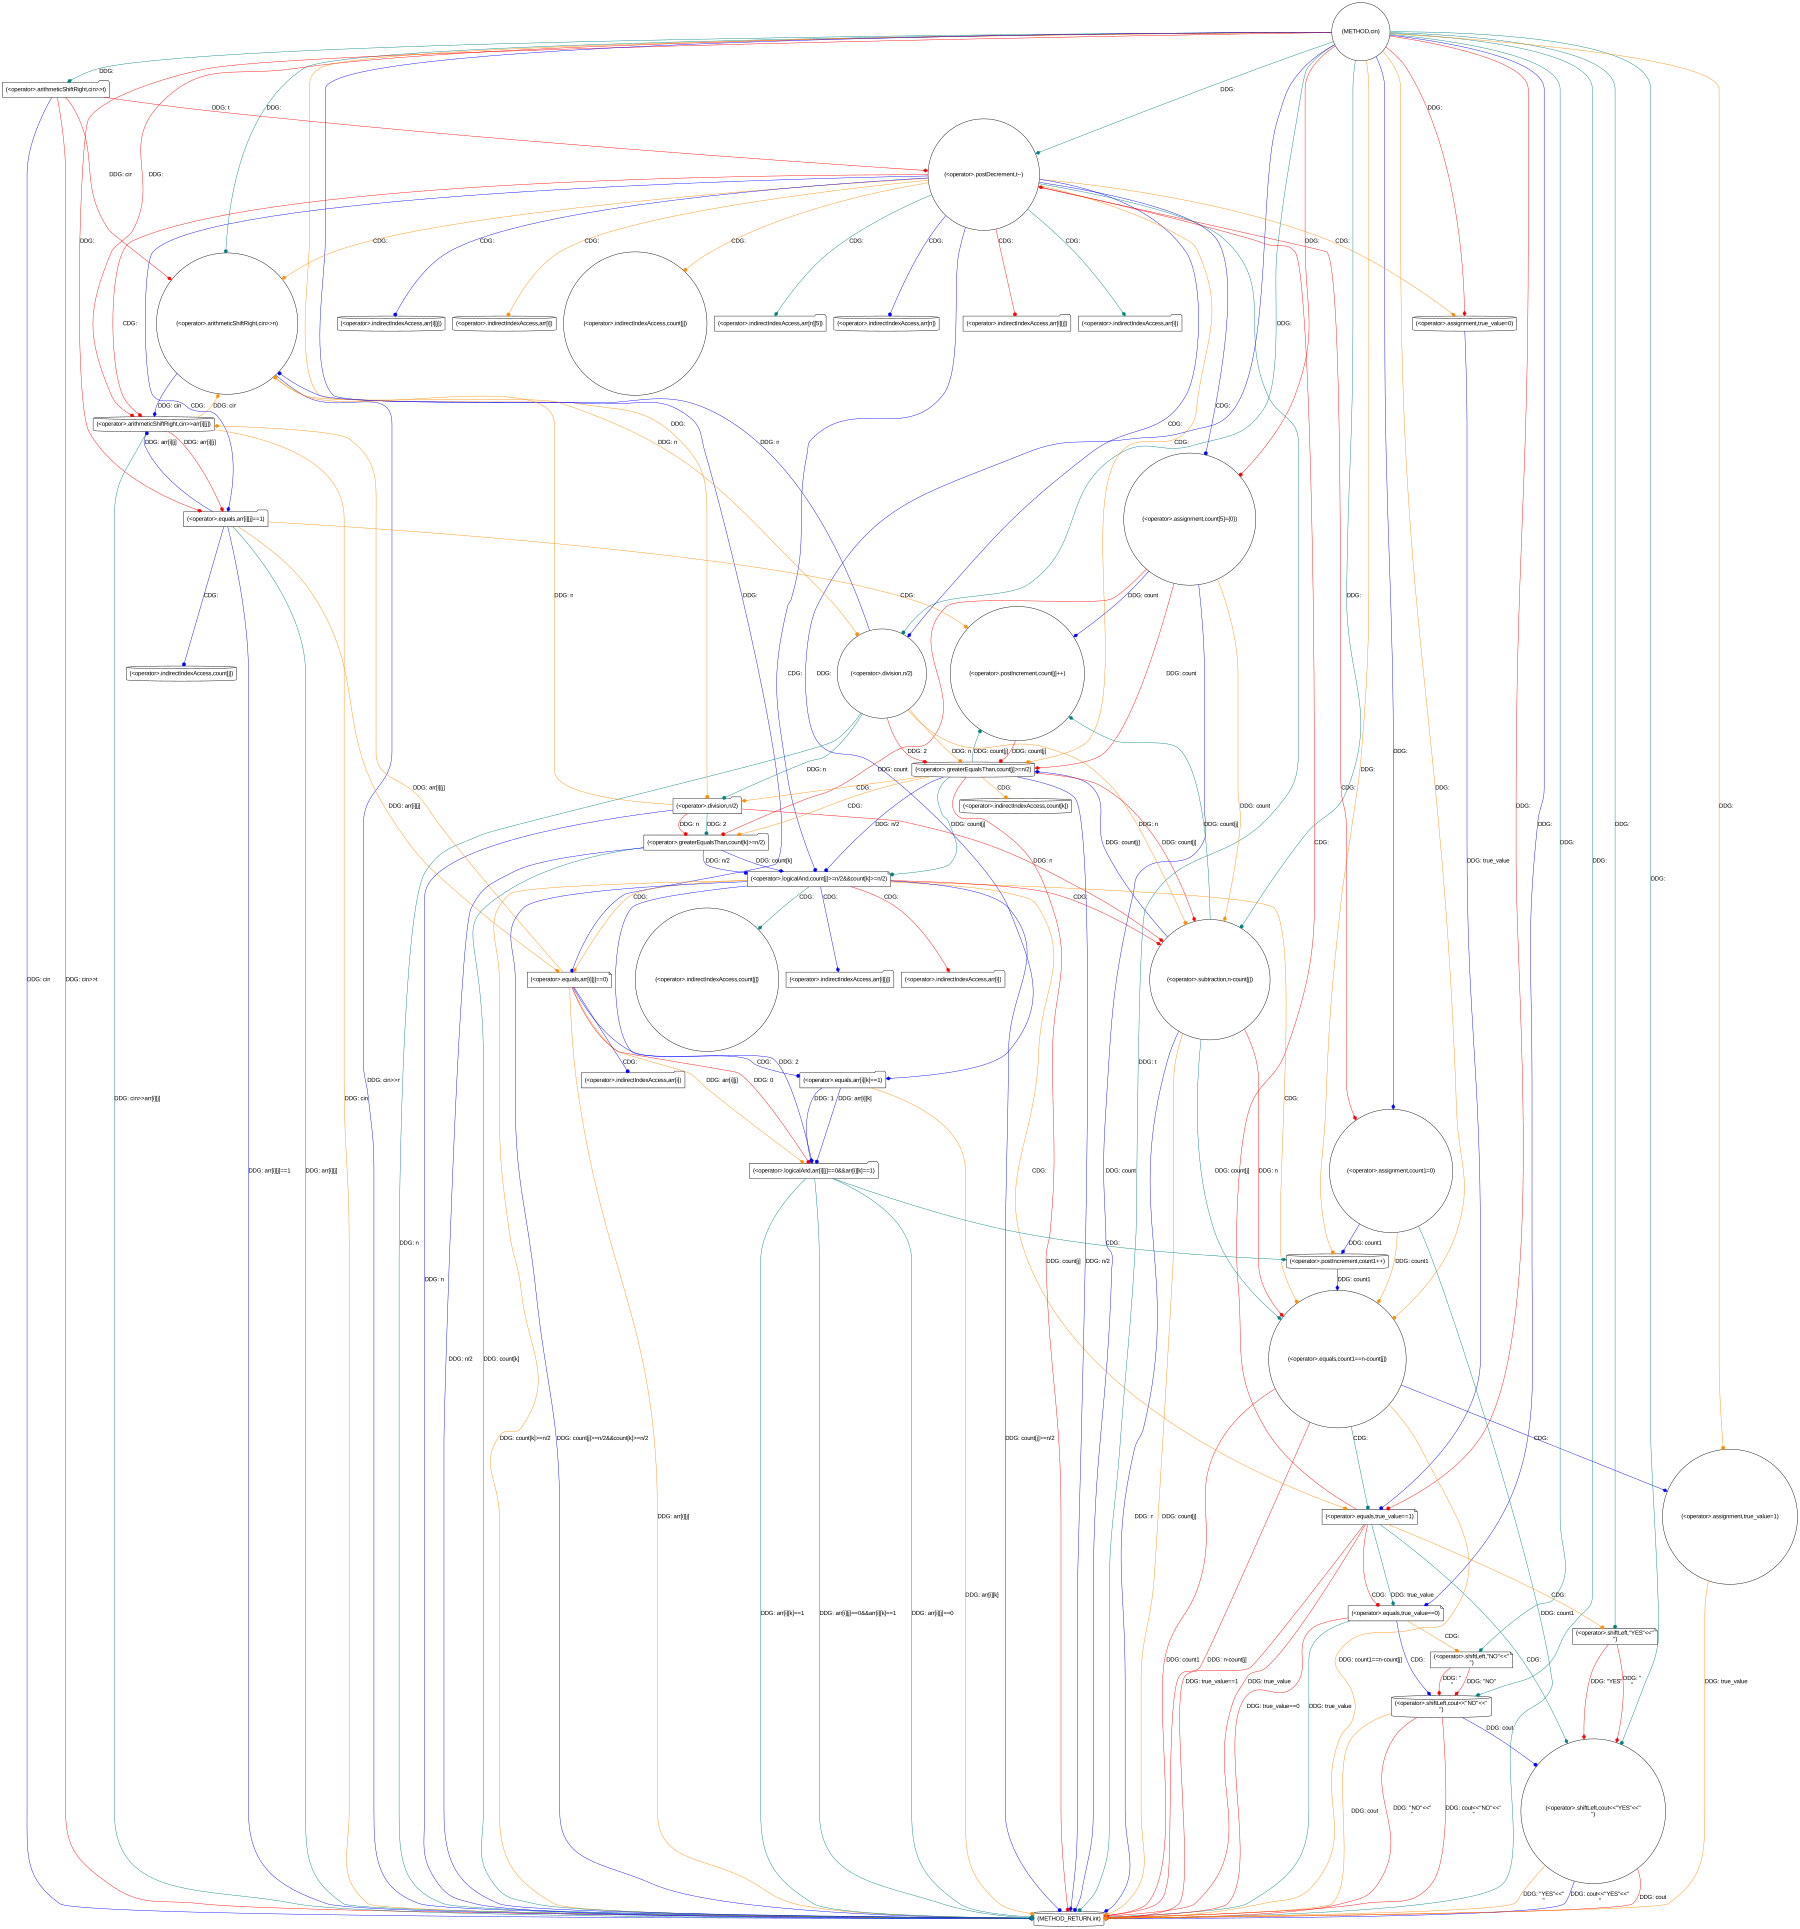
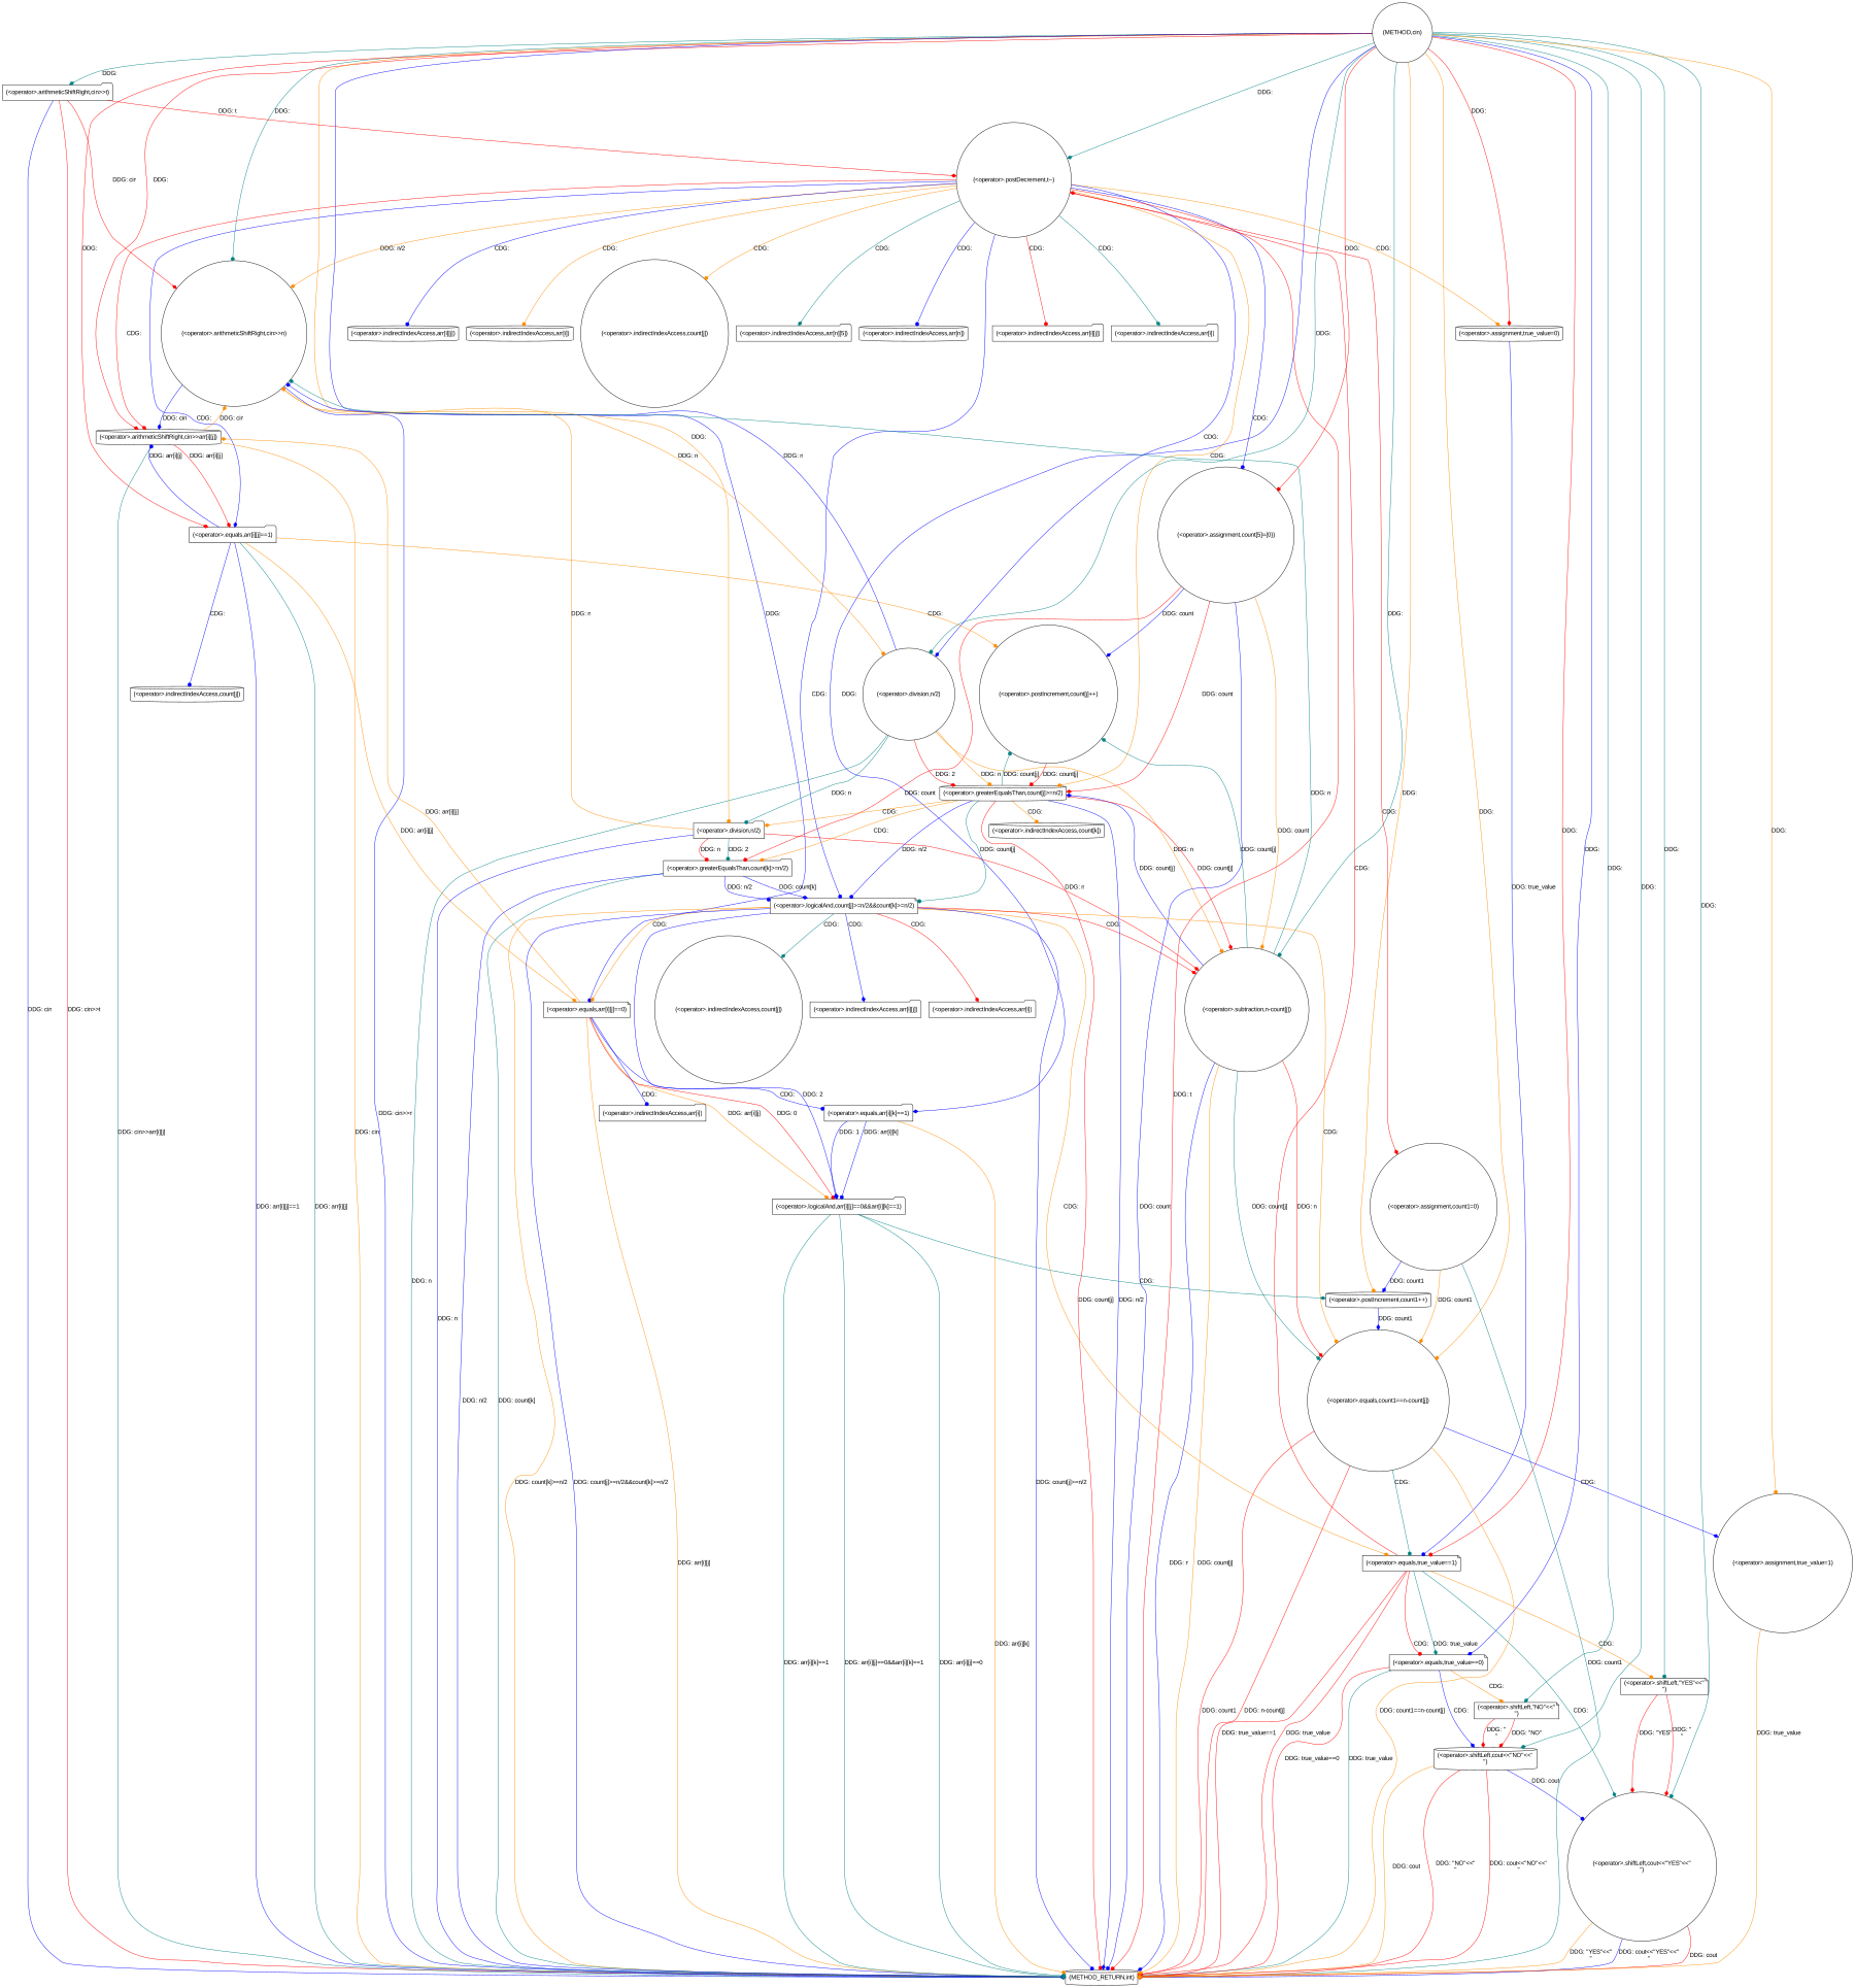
  digraph {
    fontname="Liberation Sans"
    node [fontname="Liberation Sans" shape=circle]
    edge [arrowhead=diamond color=blue fontname="Liberation Sans"]
    n1 [label="(METHOD,cin)"]
    n2 [label="(<operator>.arithmeticShiftRight,cin>>t)" shape=folder]
    n3 [label="(<operator>.postDecrement,t--)"]
    n4 [label="(<operator>.arithmeticShiftRight,cin>>n)"]
    n5 [label="(<operator>.assignment,count[5]={0})"]
    n6 [label="(<operator>.assignment,true_value=0)" shape=cylinder]
    n7 [label="(<operator>.equals,true_value==0)" shape=note]
    n8 [label="(<operator>.shiftLeft,cout<<\"NO\"<<\"\n\")" shape=cylinder]
    n9 [label="(<operator>.arithmeticShiftRight,cin>>arr[i][j])" shape=cylinder]
    n10 [label="(<operator>.assignment,count1=0)"]
    n11 [label="(<operator>.equals,true_value==1)" shape=note]
    n12 [label="(<operator>.equals,arr[i][j]==1)" shape=folder]
    n13 [label="(<operator>.shiftLeft,cout<<\"YES\"<<\"\n\")"]
    n14 [label="(<operator>.shiftLeft,\"NO\"<<\"\n\")" shape=note]
    n15 [label="(<operator>.equals,count1==n-count[j])"]
    n16 [label="(<operator>.shiftLeft,\"YES\"<<\"\n\")" shape=note]
    n17 [label="(<operator>.division,n/2)"]
    n18 [label="(<operator>.division,n/2)" shape=folder]
    n19 [label="(<operator>.postIncrement,count1++)" shape=cylinder]
    n20 [label="(<operator>.assignment,true_value=1)"]
    n21 [label="(<operator>.subtraction,n-count[j])"]
    n22 [label="(<operator>.equals,arr[i][j]==0)" shape=note]
    n23 [label="(<operator>.equals,arr[i][k]==1)" shape=folder]
    n24 [label="(METHOD_RETURN,int)" shape=cylinder]
    n25 [label="(<operator>.logicalAnd,count[j]>=n/2&&count[k]>=n/2)" shape=note]
    n26 [label="(<operator>.greaterEqualsThan,count[j]>=n/2)" shape=cylinder]
    n27 [label="(<operator>.indirectIndexAccess,arr[n][5])" shape=folder]
    n28 [label="(<operator>.indirectIndexAccess,arr[n])" shape=cylinder]
    n29 [label="(<operator>.indirectIndexAccess,arr[i][j])" shape=folder]
    n30 [label="(<operator>.indirectIndexAccess,arr[i])" shape=folder]
    n31 [label="(<operator>.indirectIndexAccess,arr[i][j])" shape=cylinder]
    n32 [label="(<operator>.indirectIndexAccess,arr[i])" shape=cylinder]
    n33 [label="(<operator>.indirectIndexAccess,count[j])"]
    n34 [label="(<operator>.postIncrement,count[j]++)"]
    n35 [label="(<operator>.greaterEqualsThan,count[k]>=n/2)" shape=folder]
    n36 [label="(<operator>.indirectIndexAccess,count[j])" shape=cylinder]
    n37 [label="(<operator>.logicalAnd,arr[i][j]==0&&arr[i][k]==1)" shape=folder]
    n38 [label="(<operator>.indirectIndexAccess,arr[i])" shape=folder]
    n39 [label="(<operator>.indirectIndexAccess,count[j])"]
    n40 [label="(<operator>.indirectIndexAccess,arr[i][j])" shape=folder]
    n41 [label="(<operator>.indirectIndexAccess,arr[i])" shape=folder]
    n42 [label="(<operator>.indirectIndexAccess,count[k])" shape=cylinder]
    n1 -> n2 [color=teal label="DDG: "]
    n1 -> n3 [color=teal label="DDG: "]
    n1 -> n4 [arrowhead=dot color=teal label="DDG: "]
    n1 -> n5 [arrowhead=dot color=red label="DDG: "]
    n1 -> n6 [color=red label="DDG: "]
    n1 -> n7 [label="DDG: "]
    n1 -> n8 [color=teal label="DDG: "]
    n1 -> n9 [color=red label="DDG: "]
-   n1 -> n10 [label="DDG: "]
    n1 -> n11 [arrowhead=dot color=red label="DDG: "]
    n1 -> n12 [color=red label="DDG: "]
    n1 -> n13 [arrowhead=dot color=teal label="DDG: "]
    n1 -> n14 [color=teal label="DDG: "]
    n1 -> n15 [arrowhead=dot color=darkorange label="DDG: "]
    n1 -> n16 [arrowhead=dot color=teal label="DDG: "]
    n1 -> n17 [arrowhead=dot color=teal label="DDG: "]
    n1 -> n18 [arrowhead=dot color=darkorange label="DDG: "]
    n1 -> n19 [arrowhead=dot color=darkorange label="DDG: "]
    n1 -> n20 [arrowhead=dot color=darkorange label="DDG: "]
    n1 -> n21 [arrowhead=dot color=teal label="DDG: "]
    n1 -> n22 [arrowhead=dot label="DDG: "]
    n1 -> n23 [label="DDG: "]
    n2 -> n3 [color=red label="DDG: t"]
    n2 -> n4 [color=red label="DDG: cin"]
    n2 -> n24 [arrowhead=dot label="DDG: cin"]
    n2 -> n24 [color=red label="DDG: cin>>t"]
-   n3 -> n4 [color=darkorange label="CDG: "]
+   n3 -> n4 [color=darkorange label="DDG: n/2"]
    n3 -> n5 [arrowhead=dot label="CDG: "]
    n3 -> n6 [color=darkorange label="CDG: "]
    n3 -> n9 [color=red label="CDG: "]
    n3 -> n10 [color=red label="CDG: "]
    n3 -> n12 [label="CDG: "]
    n3 -> n17 [label="CDG: "]
-   n3 -> n24 [arrowhead=dot color=teal label="DDG: t"]
+   n3 -> n24 [arrowhead=dot color=red label="DDG: t"]
    n3 -> n25 [arrowhead=dot label="CDG: "]
    n3 -> n26 [color=darkorange label="CDG: "]
    n3 -> n27 [color=teal label="CDG: "]
    n3 -> n28 [arrowhead=dot label="CDG: "]
    n3 -> n29 [arrowhead=dot color=red label="CDG: "]
    n3 -> n30 [color=teal label="CDG: "]
    n3 -> n31 [arrowhead=dot label="CDG: "]
    n3 -> n32 [arrowhead=dot color=darkorange label="CDG: "]
    n3 -> n33 [arrowhead=dot color=darkorange label="CDG: "]
    n4 -> n9 [label="DDG: cin"]
    n4 -> n17 [arrowhead=dot color=darkorange label="DDG: n"]
    n4 -> n24 [label="DDG: cin>>n"]
    n5 -> n21 [color=darkorange label="DDG: count"]
    n5 -> n24 [arrowhead=dot label="DDG: count"]
    n5 -> n26 [color=red label="DDG: count"]
    n5 -> n34 [label="DDG: count"]
    n5 -> n35 [arrowhead=dot color=red label="DDG: count"]
    n6 -> n11 [arrowhead=dot label="DDG: true_value"]
    n7 -> n8 [label="CDG: "]
    n7 -> n14 [color=darkorange label="CDG: "]
    n7 -> n24 [color=teal label="DDG: true_value"]
    n7 -> n24 [color=red label="DDG: true_value==0"]
    n8 -> n13 [arrowhead=dot label="DDG: cout"]
    n8 -> n24 [color=darkorange label="DDG: cout"]
    n8 -> n24 [color=red label="DDG: \"NO\"<<\"\n\""]
    n8 -> n24 [arrowhead=dot color=red label="DDG: cout<<\"NO\"<<\"\n\""]
    n9 -> n4 [color=darkorange label="DDG: cin"]
    n9 -> n12 [color=red label="DDG: arr[i][j]"]
    n9 -> n24 [arrowhead=dot color=darkorange label="DDG: cin"]
    n9 -> n24 [arrowhead=dot color=teal label="DDG: cin>>arr[i][j]"]
    n10 -> n15 [color=darkorange label="DDG: count1"]
    n10 -> n19 [label="DDG: count1"]
    n10 -> n24 [arrowhead=dot color=teal label="DDG: count1"]
    n11 -> n3 [color=red label="CDG: "]
    n11 -> n7 [color=teal label="DDG: true_value"]
    n11 -> n7 [arrowhead=dot color=red label="CDG: "]
    n11 -> n13 [color=teal label="CDG: "]
    n11 -> n16 [arrowhead=dot color=darkorange label="CDG: "]
    n11 -> n24 [arrowhead=dot color=red label="DDG: true_value"]
    n11 -> n24 [color=red label="DDG: true_value==1"]
    n12 -> n9 [arrowhead=dot label="DDG: arr[i][j]"]
    n12 -> n22 [color=darkorange label="DDG: arr[i][j]"]
    n12 -> n24 [arrowhead=dot color=teal label="DDG: arr[i][j]"]
    n12 -> n24 [label="DDG: arr[i][j]==1"]
    n12 -> n34 [color=darkorange label="CDG: "]
    n12 -> n36 [arrowhead=dot label="CDG: "]
    n13 -> n24 [color=red label="DDG: cout"]
    n13 -> n24 [arrowhead=dot color=darkorange label="DDG: \"YES\"<<\"\n\""]
    n13 -> n24 [arrowhead=dot label="DDG: cout<<\"YES\"<<\"\n\""]
    n14 -> n8 [color=red label="DDG: \"\n\""]
    n14 -> n8 [color=red label="DDG: \"NO\""]
    n15 -> n11 [arrowhead=dot color=teal label="CDG: "]
    n15 -> n20 [label="CDG: "]
    n15 -> n24 [color=red label="DDG: count1"]
    n15 -> n24 [arrowhead=dot color=red label="DDG: n-count[j]"]
    n15 -> n24 [arrowhead=dot color=darkorange label="DDG: count1==n-count[j]"]
    n16 -> n13 [color=red label="DDG: \"YES\""]
    n16 -> n13 [color=red label="DDG: \"\n\""]
    n17 -> n4 [arrowhead=dot label="DDG: n"]
    n17 -> n18 [arrowhead=dot color=teal label="DDG: n"]
    n17 -> n21 [arrowhead=dot color=darkorange label="DDG: n"]
    n17 -> n24 [arrowhead=dot color=teal label="DDG: n"]
    n17 -> n26 [color=red label="DDG: 2"]
    n17 -> n26 [arrowhead=dot color=darkorange label="DDG: n"]
    n18 -> n4 [arrowhead=dot color=darkorange label="DDG: n"]
    n18 -> n21 [color=red label="DDG: n"]
    n18 -> n24 [label="DDG: n"]
    n18 -> n35 [arrowhead=dot color=red label="DDG: n"]
    n18 -> n35 [arrowhead=dot color=teal label="DDG: 2"]
    n19 -> n15 [label="DDG: count1"]
    n20 -> n24 [arrowhead=dot color=darkorange label="DDG: true_value"]
+   n21 -> n4 [arrowhead=dot color=teal label="DDG: n"]
    n21 -> n15 [color=teal label="DDG: count[j]"]
    n21 -> n15 [color=red label="DDG: n"]
    n21 -> n24 [label="DDG: n"]
    n21 -> n24 [color=darkorange label="DDG: count[j]"]
    n21 -> n26 [label="DDG: count[j]"]
    n21 -> n34 [color=teal label="DDG: count[j]"]
    n22 -> n9 [color=darkorange label="DDG: arr[i][j]"]
    n22 -> n23 [arrowhead=dot label="CDG: "]
    n22 -> n24 [color=darkorange label="DDG: arr[i][j]"]
    n22 -> n37 [color=darkorange label="DDG: arr[i][j]"]
    n22 -> n37 [arrowhead=dot color=red label="DDG: 0"]
    n22 -> n38 [arrowhead=dot label="CDG: "]
    n23 -> n24 [arrowhead=dot color=darkorange label="DDG: arr[i][k]"]
    n23 -> n37 [label="DDG: 1"]
    n23 -> n37 [arrowhead=dot label="DDG: arr[i][k]"]
    n25 -> n11 [color=darkorange label="CDG: "]
    n25 -> n15 [arrowhead=dot color=darkorange label="CDG: "]
    n25 -> n21 [color=red label="CDG: "]
    n25 -> n22 [color=darkorange label="CDG: "]
    n25 -> n24 [arrowhead=dot label="DDG: count[j]>=n/2"]
    n25 -> n24 [arrowhead=dot color=darkorange label="DDG: count[k]>=n/2"]
    n25 -> n24 [label="DDG: count[j]>=n/2&&count[k]>=n/2"]
    n25 -> n37 [label="DDG: 2"]
    n25 -> n39 [color=teal label="CDG: "]
    n25 -> n40 [label="CDG: "]
    n25 -> n41 [color=red label="CDG: "]
    n26 -> n18 [color=darkorange label="CDG: "]
    n26 -> n21 [color=red label="DDG: count[j]"]
    n26 -> n24 [arrowhead=dot color=red label="DDG: count[j]"]
    n26 -> n24 [label="DDG: n/2"]
    n26 -> n25 [arrowhead=dot label="DDG: n/2"]
    n26 -> n25 [arrowhead=dot color=teal label="DDG: count[j]"]
    n26 -> n34 [arrowhead=dot color=teal label="DDG: count[j]"]
    n26 -> n35 [color=darkorange label="CDG: "]
    n26 -> n42 [arrowhead=dot color=darkorange label="CDG: "]
    n34 -> n26 [arrowhead=dot color=red label="DDG: count[j]"]
    n35 -> n24 [color=teal label="DDG: count[k]"]
    n35 -> n24 [label="DDG: n/2"]
    n35 -> n25 [arrowhead=dot label="DDG: n/2"]
    n35 -> n25 [label="DDG: count[k]"]
    n37 -> n19 [color=teal label="CDG: "]
    n37 -> n24 [arrowhead=dot color=teal label="DDG: arr[i][j]==0"]
    n37 -> n24 [arrowhead=dot color=teal label="DDG: arr[i][k]==1"]
    n37 -> n24 [arrowhead=dot color=teal label="DDG: arr[i][j]==0&&arr[i][k]==1"]
  }
